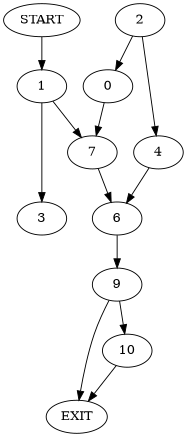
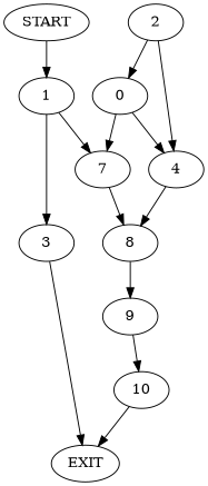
  digraph {
    n1 [label=START]
    1
    3
    7
    n5 [label=EXIT]
    2
    4
    n8 [label=0]
-   6
+   6 [label=8]
    9
    10
    n1 -> 1
    1 -> 3
    1 -> 7
-   9 -> n5
+   3 -> n5
    7 -> 6
    2 -> 4
    2 -> n8
    4 -> 6
    n8 -> 7
+   n8 -> 4
    6 -> 9
    9 -> 10
    10 -> n5
  }
